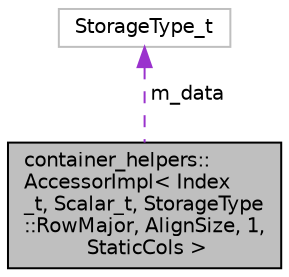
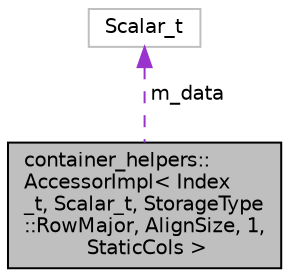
  digraph {
    fontname="DejaVu Sans"
    node [fontname="DejaVu Sans" fontsize=10 shape=record style=filled]
    n1 [color=black fillcolor=grey75 fontcolor=black height=0.2 label="container_helpers::\lAccessorImpl\< Index\l_t, Scalar_t, StorageType\l::RowMajor, AlignSize, 1,\l StaticCols \>" width=0.4]
-   n2 [color=grey75 fillcolor=white height=0.2 label=StorageType_t width=0.4]
+   n2 [color=grey75 fillcolor=white height=0.2 label=Scalar_t width=0.4]
    n2 -> n1 [color=darkorchid3 dir=back fontname="DejaVu Sans" fontsize=10 label=" m_data" labelfontname=Helvetica labelfontsize=10 style=dashed]
  }
